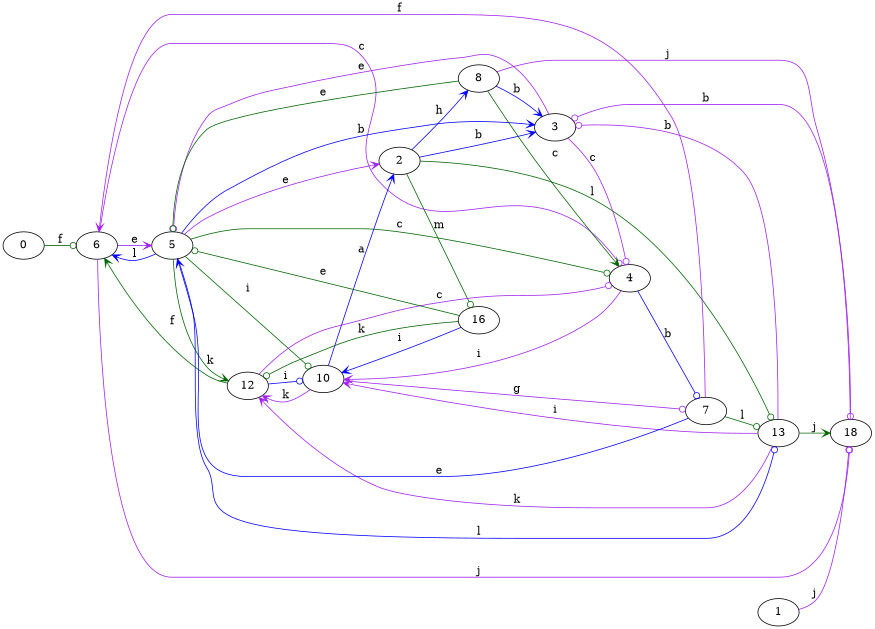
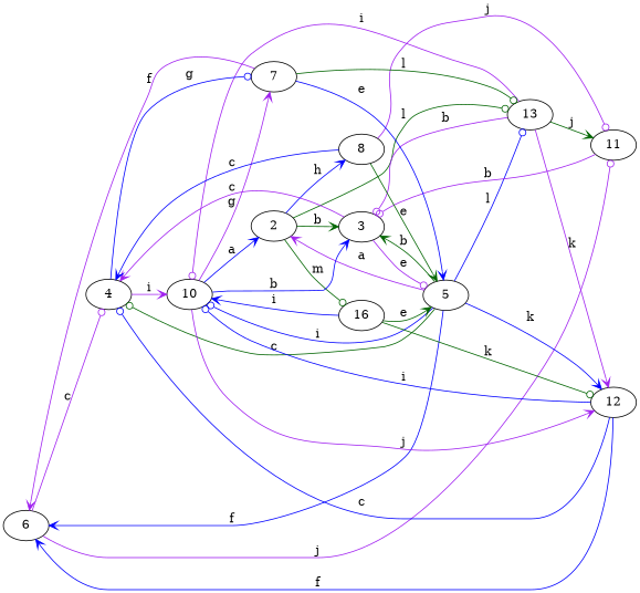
  strict digraph {
    rankdir=LR
    edge [arrowhead=vee color=purple]
-   0
    6
    5
    2
    3
    13
    4
    10
    12
-   11 [label=18]
-   1
+   11
    8
    n13 [label=16]
    7
-   0 -> 6 [arrowhead=odot color=darkgreen label=f]
-   6 -> 5 [label=e]
    6 -> 4 [arrowhead=odot label=c]
    6 -> 11 [arrowhead=odot label=j]
-   5 -> 6 [color=blue label=l]
-   5 -> 2 [label=e]
-   5 -> 3 [color=blue label=b]
+   5 -> 6 [color=blue label=f]
+   5 -> 2 [label=a]
+   5 -> 3 [color=darkgreen label=b]
    5 -> 13 [arrowhead=odot color=blue label=l]
    5 -> 4 [arrowhead=odot color=darkgreen label=c]
-   5 -> 10 [arrowhead=odot color=darkgreen label=i]
-   5 -> 12 [color=darkgreen label=k]
-   2 -> 3 [color=blue label=b]
+   5 -> 10 [arrowhead=odot color=blue label=i]
+   5 -> 12 [color=blue label=k]
+   2 -> 3 [color=darkgreen label=b]
    2 -> 13 [arrowhead=odot color=darkgreen label=l]
    2 -> 8 [color=blue label=h]
    2 -> n13 [arrowhead=odot color=darkgreen label=m]
    3 -> 5 [arrowhead=odot label=e]
-   3 -> 4 [arrowhead=odot label=c]
+   3 -> 4 [label=c]
    13 -> 3 [arrowhead=odot label=b]
-   13 -> 10 [label=i]
+   13 -> 10 [arrowhead=odot label=i]
    13 -> 12 [label=k]
    13 -> 11 [color=darkgreen label=j]
    4 -> 10 [label=i]
-   4 -> 7 [arrowhead=odot color=blue label=b]
+   4 -> 7 [arrowhead=odot color=blue label=g]
    10 -> 2 [color=blue label=a]
-   8 -> 3 [color=blue label=b]
-   10 -> 12 [label=k]
-   10 -> 7 [arrowhead=odot label=g]
-   12 -> 6 [color=darkgreen label=f]
-   12 -> 4 [arrowhead=odot label=c]
+   10 -> 3 [color=blue label=b]
+   10 -> 12 [label=j]
+   10 -> 7 [label=g]
+   12 -> 6 [color=blue label=f]
+   12 -> 4 [arrowhead=odot color=blue label=c]
    12 -> 10 [arrowhead=odot color=blue label=i]
    11 -> 3 [arrowhead=odot label=b]
-   1 -> 11 [arrowhead=odot label=j]
-   8 -> 5 [arrowhead=odot color=darkgreen label=e]
-   8 -> 4 [color=darkgreen label=c]
+   8 -> 5 [color=darkgreen label=e]
+   8 -> 4 [color=blue label=c]
    8 -> 11 [arrowhead=odot label=j]
-   n13 -> 5 [arrowhead=odot color=darkgreen label=e]
+   n13 -> 5 [color=darkgreen label=e]
    n13 -> 10 [color=blue label=i]
    n13 -> 12 [arrowhead=odot color=darkgreen label=k]
    7 -> 6 [label=f]
    7 -> 5 [color=blue label=e]
    7 -> 13 [arrowhead=odot color=darkgreen label=l]
  }
